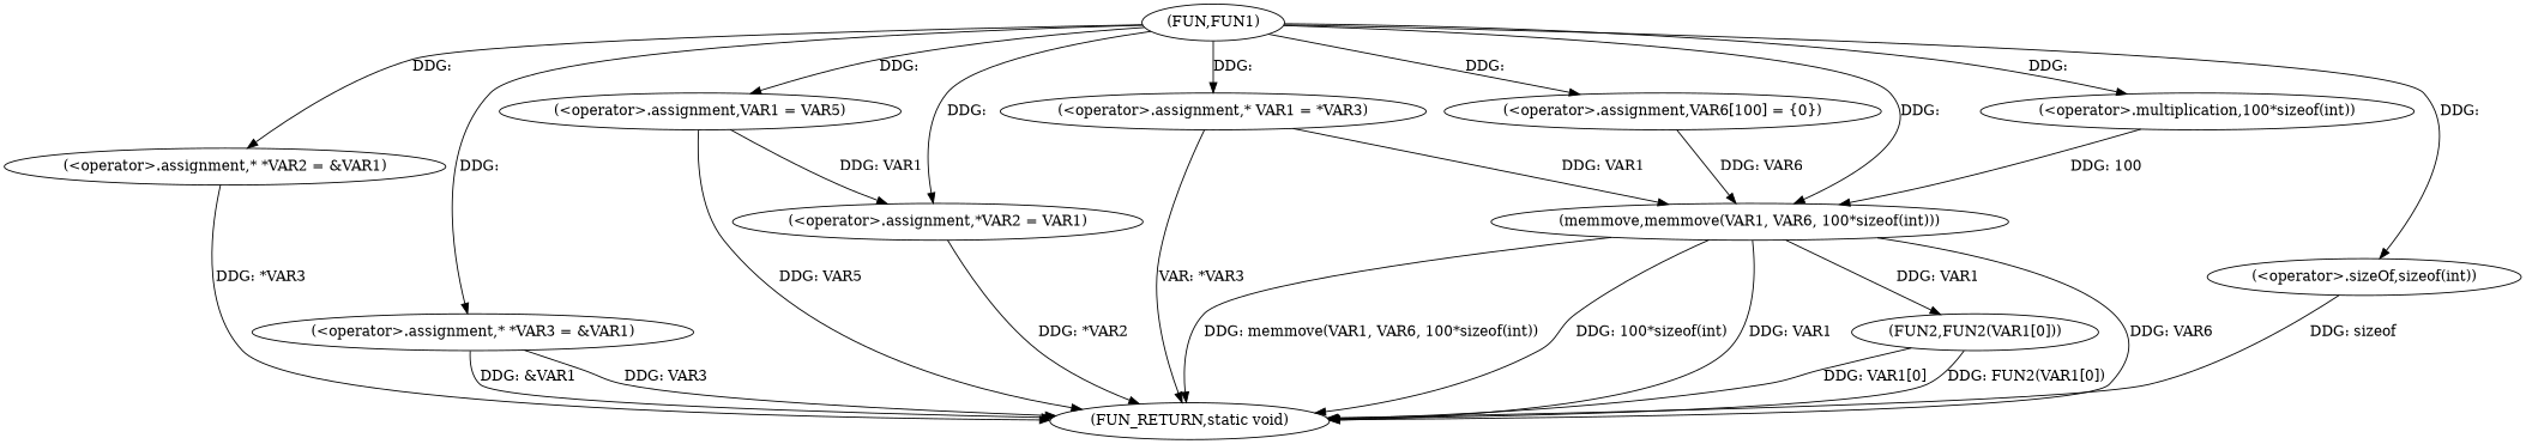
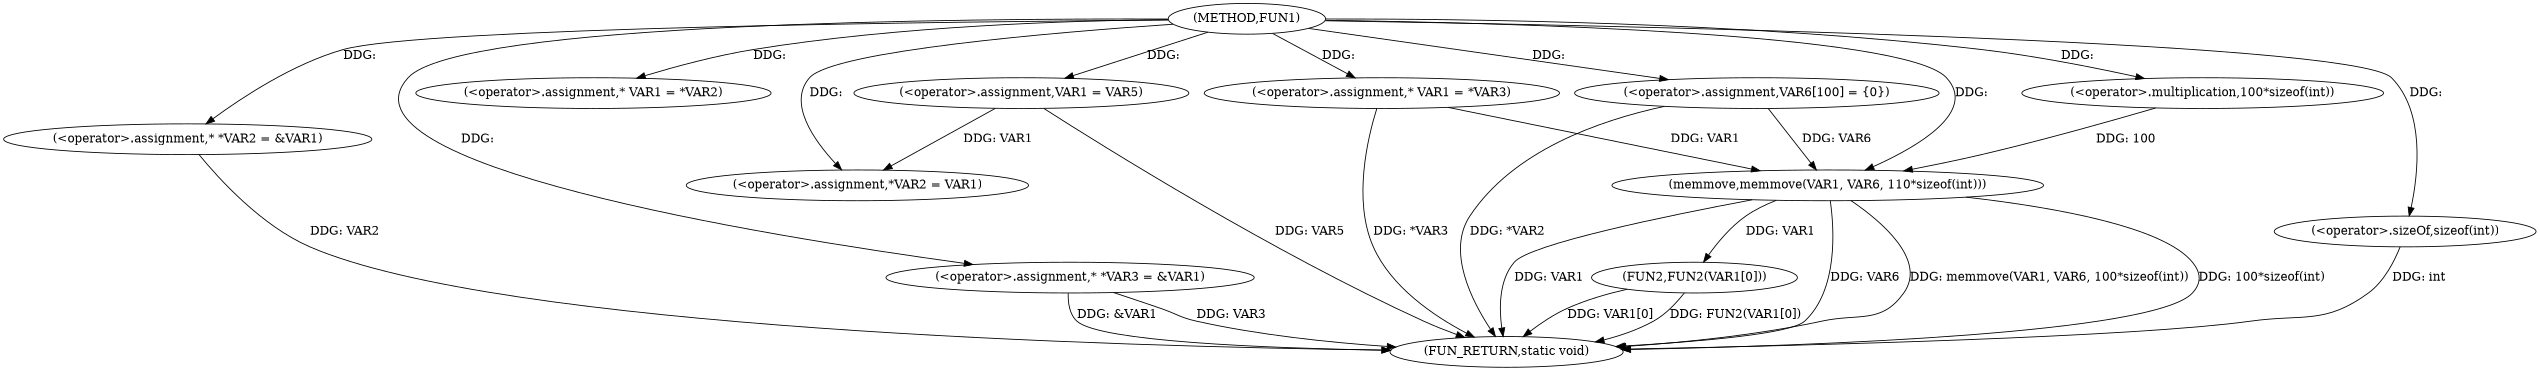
  digraph {
-   n1 [label="(FUN,FUN1)"]
+   n1 [label="(METHOD,FUN1)"]
    n2 [label="(<operator>.assignment,* *VAR2 = &VAR1)"]
    n3 [label="(<operator>.assignment,* *VAR3 = &VAR1)"]
+   n4 [label="(<operator>.assignment,* VAR1 = *VAR2)"]
    n5 [label="(<operator>.assignment,VAR1 = VAR5)"]
    n6 [label="(<operator>.assignment,*VAR2 = VAR1)"]
    n7 [label="(<operator>.assignment,* VAR1 = *VAR3)"]
    n8 [label="(<operator>.assignment,VAR6[100] = {0})"]
-   n9 [label="(memmove,memmove(VAR1, VAR6, 100*sizeof(int)))"]
+   n9 [label="(memmove,memmove(VAR1, VAR6, 110*sizeof(int)))"]
    n10 [label="(<operator>.multiplication,100*sizeof(int))"]
    n11 [label="(<operator>.sizeOf,sizeof(int))"]
    n12 [label="(FUN_RETURN,static void)"]
    n13 [label="(FUN2,FUN2(VAR1[0]))"]
    n1 -> n2 [label="DDG: "]
    n1 -> n3 [label="DDG: "]
+   n1 -> n4 [label="DDG: "]
    n1 -> n5 [label="DDG: "]
    n1 -> n6 [label="DDG: "]
    n1 -> n7 [label="DDG: "]
    n1 -> n8 [label="DDG: "]
    n1 -> n9 [label="DDG: "]
    n1 -> n10 [label="DDG: "]
    n1 -> n11 [label="DDG: "]
-   n2 -> n12 [label="DDG: *VAR3"]
+   n2 -> n12 [label="DDG: VAR2"]
    n3 -> n12 [label="DDG: VAR3"]
    n3 -> n12 [label="DDG: &VAR1"]
    n5 -> n6 [label="DDG: VAR1"]
    n5 -> n12 [label="DDG: VAR5"]
-   n6 -> n12 [label="DDG: *VAR2"]
+   n8 -> n12 [label="DDG: *VAR2"]
    n7 -> n9 [label="DDG: VAR1"]
-   n7 -> n12 [label="VAR: *VAR3"]
+   n7 -> n12 [label="DDG: *VAR3"]
    n8 -> n9 [label="DDG: VAR6"]
    n9 -> n12 [label="DDG: VAR6"]
    n9 -> n12 [label="DDG: memmove(VAR1, VAR6, 100*sizeof(int))"]
    n9 -> n12 [label="DDG: 100*sizeof(int)"]
    n9 -> n12 [label="DDG: VAR1"]
    n9 -> n13 [label="DDG: VAR1"]
    n10 -> n9 [label="DDG: 100"]
-   n11 -> n12 [label="DDG: sizeof"]
+   n11 -> n12 [label="DDG: int"]
    n13 -> n12 [label="DDG: VAR1[0]"]
    n13 -> n12 [label="DDG: FUN2(VAR1[0])"]
  }
